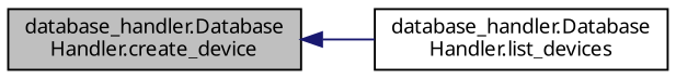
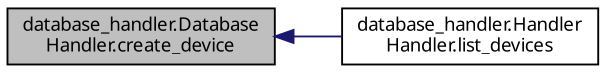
  digraph {
    rankdir=LR
    fontname="Noto Sans"
    node [color=black fontname="Noto Sans" fontsize=10 shape=record style=filled]
    n1 [fillcolor=grey75 fontcolor=black height=0.2 label="database_handler.Database\lHandler.create_device" width=0.4]
-   n2 [fillcolor=white height=0.2 label="database_handler.Database\lHandler.list_devices" width=0.4]
+   n2 [fillcolor=white height=0.2 label="database_handler.Handler\lHandler.list_devices" width=0.4]
    n1 -> n2 [color=midnightblue dir=back fontname="Noto Sans" fontsize=10 labelfontname=Helvetica labelfontsize=10 style=solid]
  }
